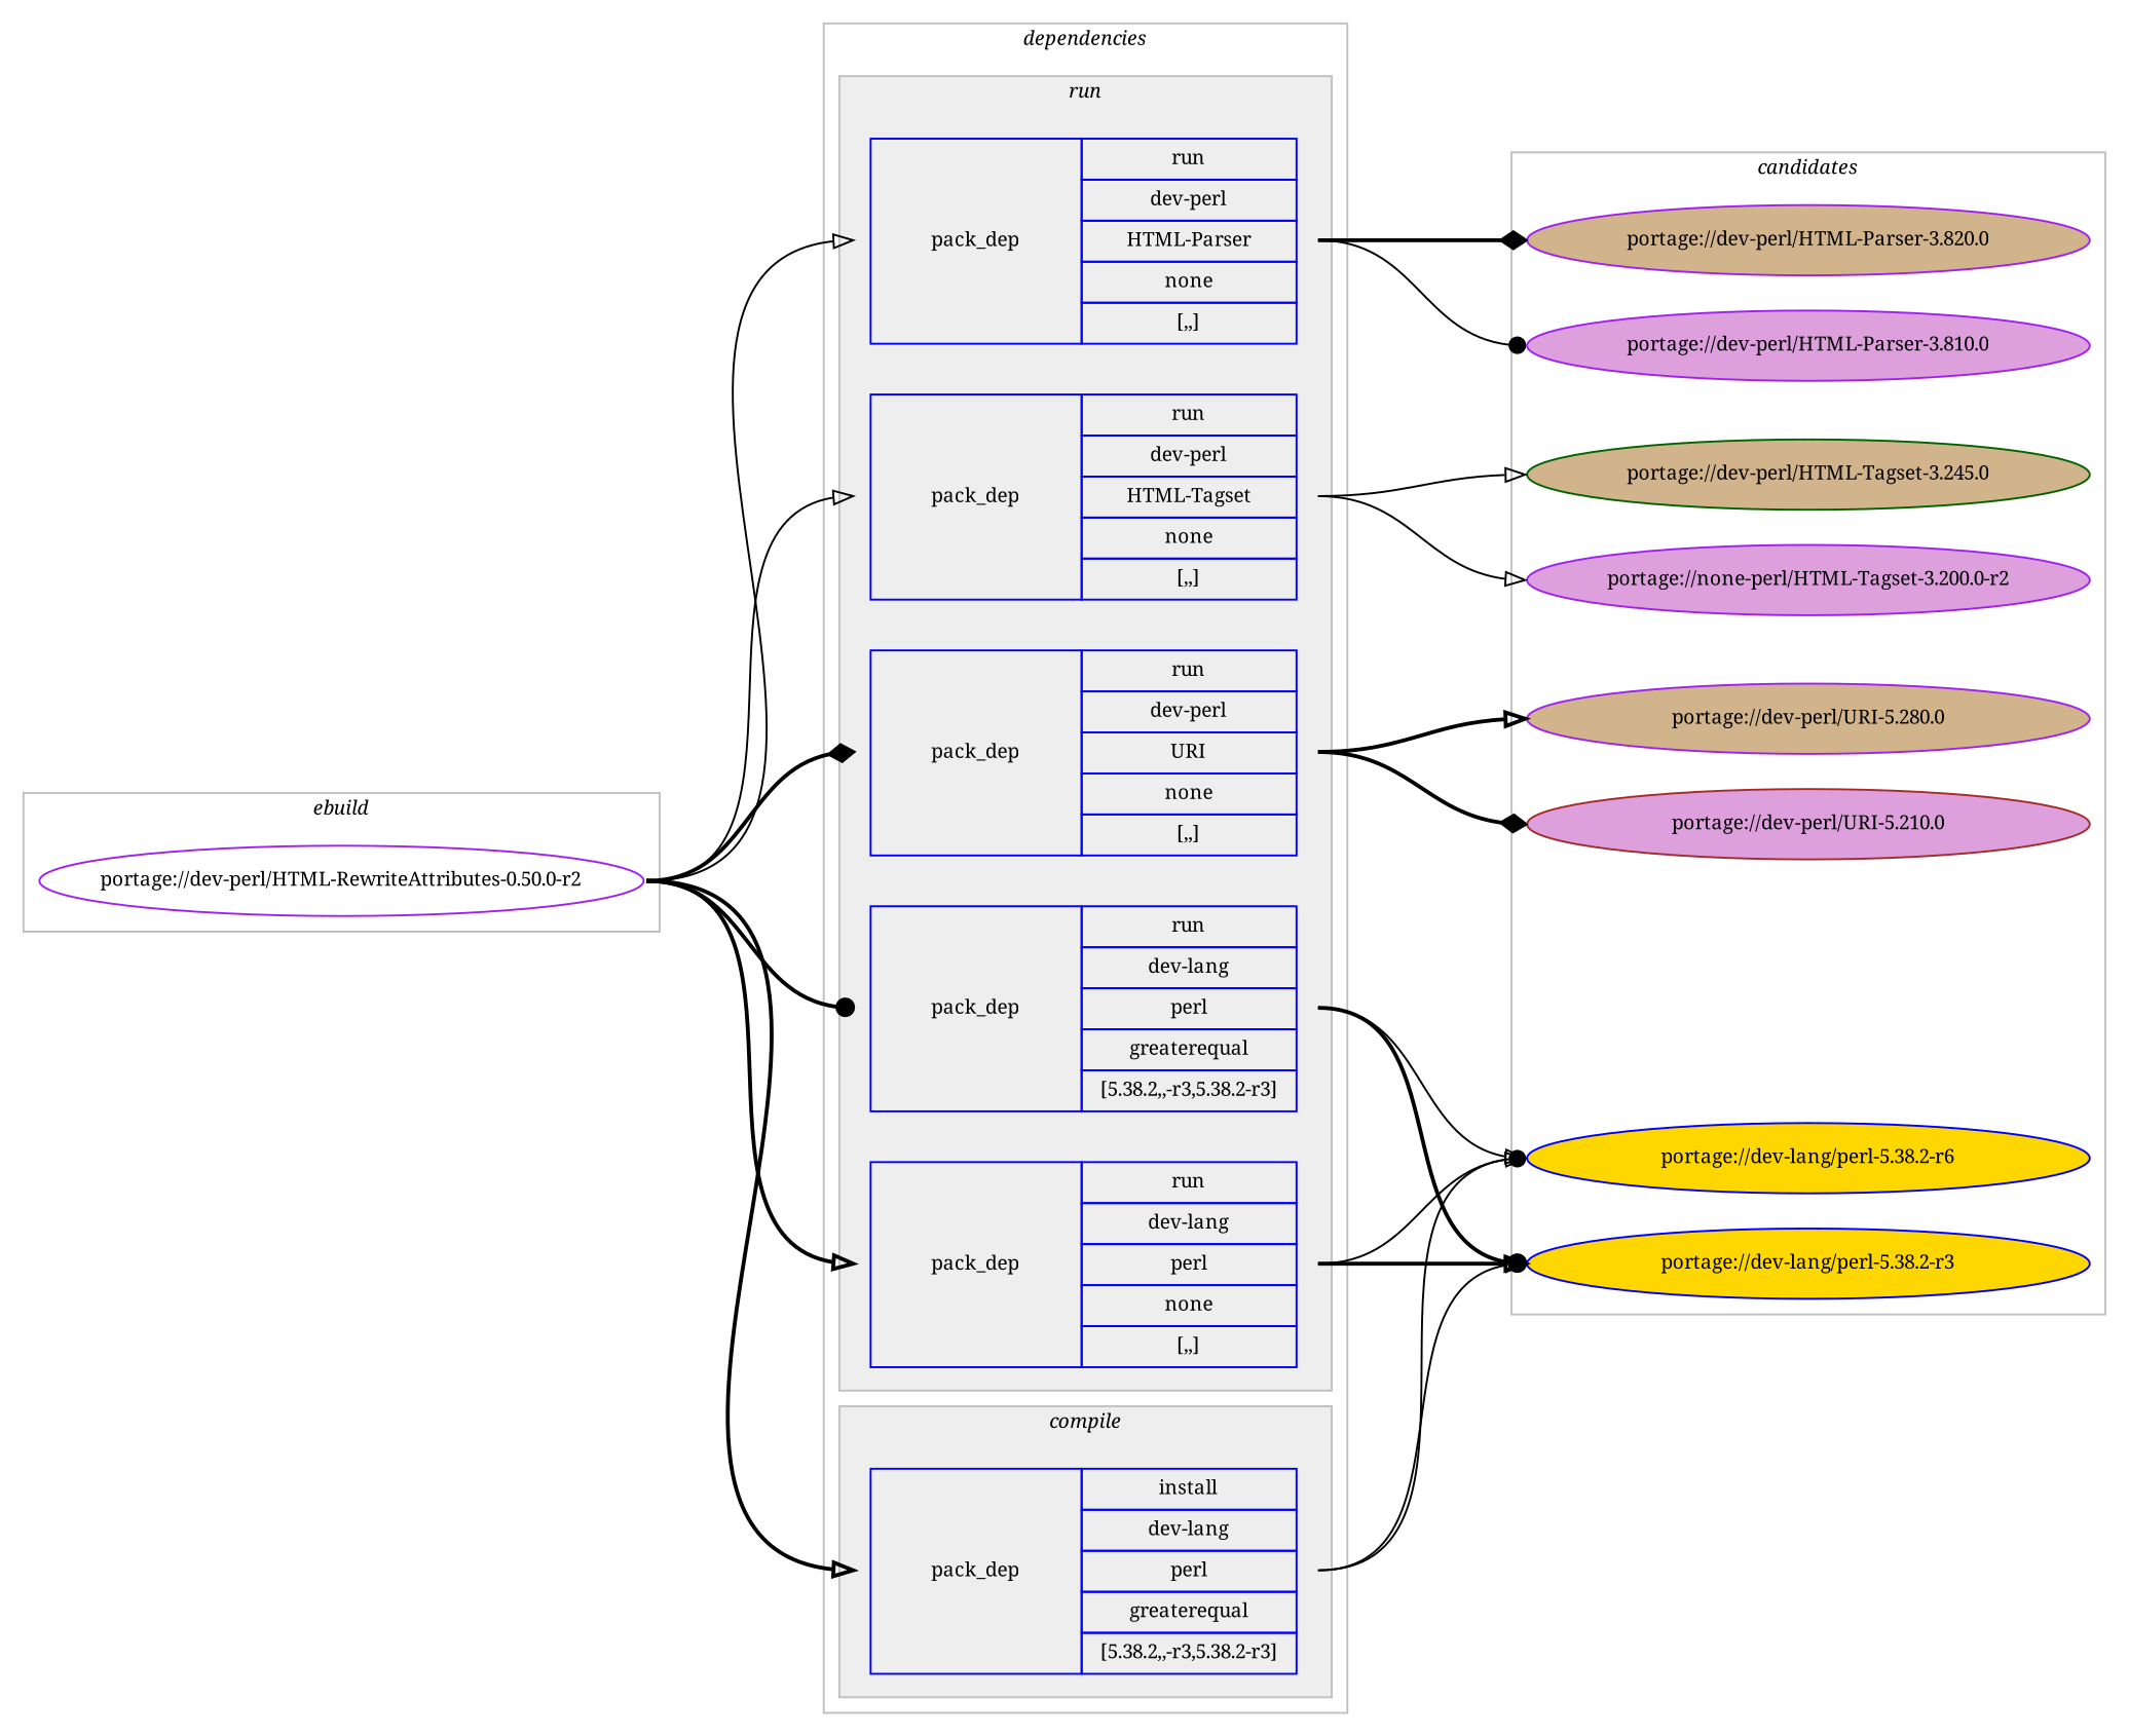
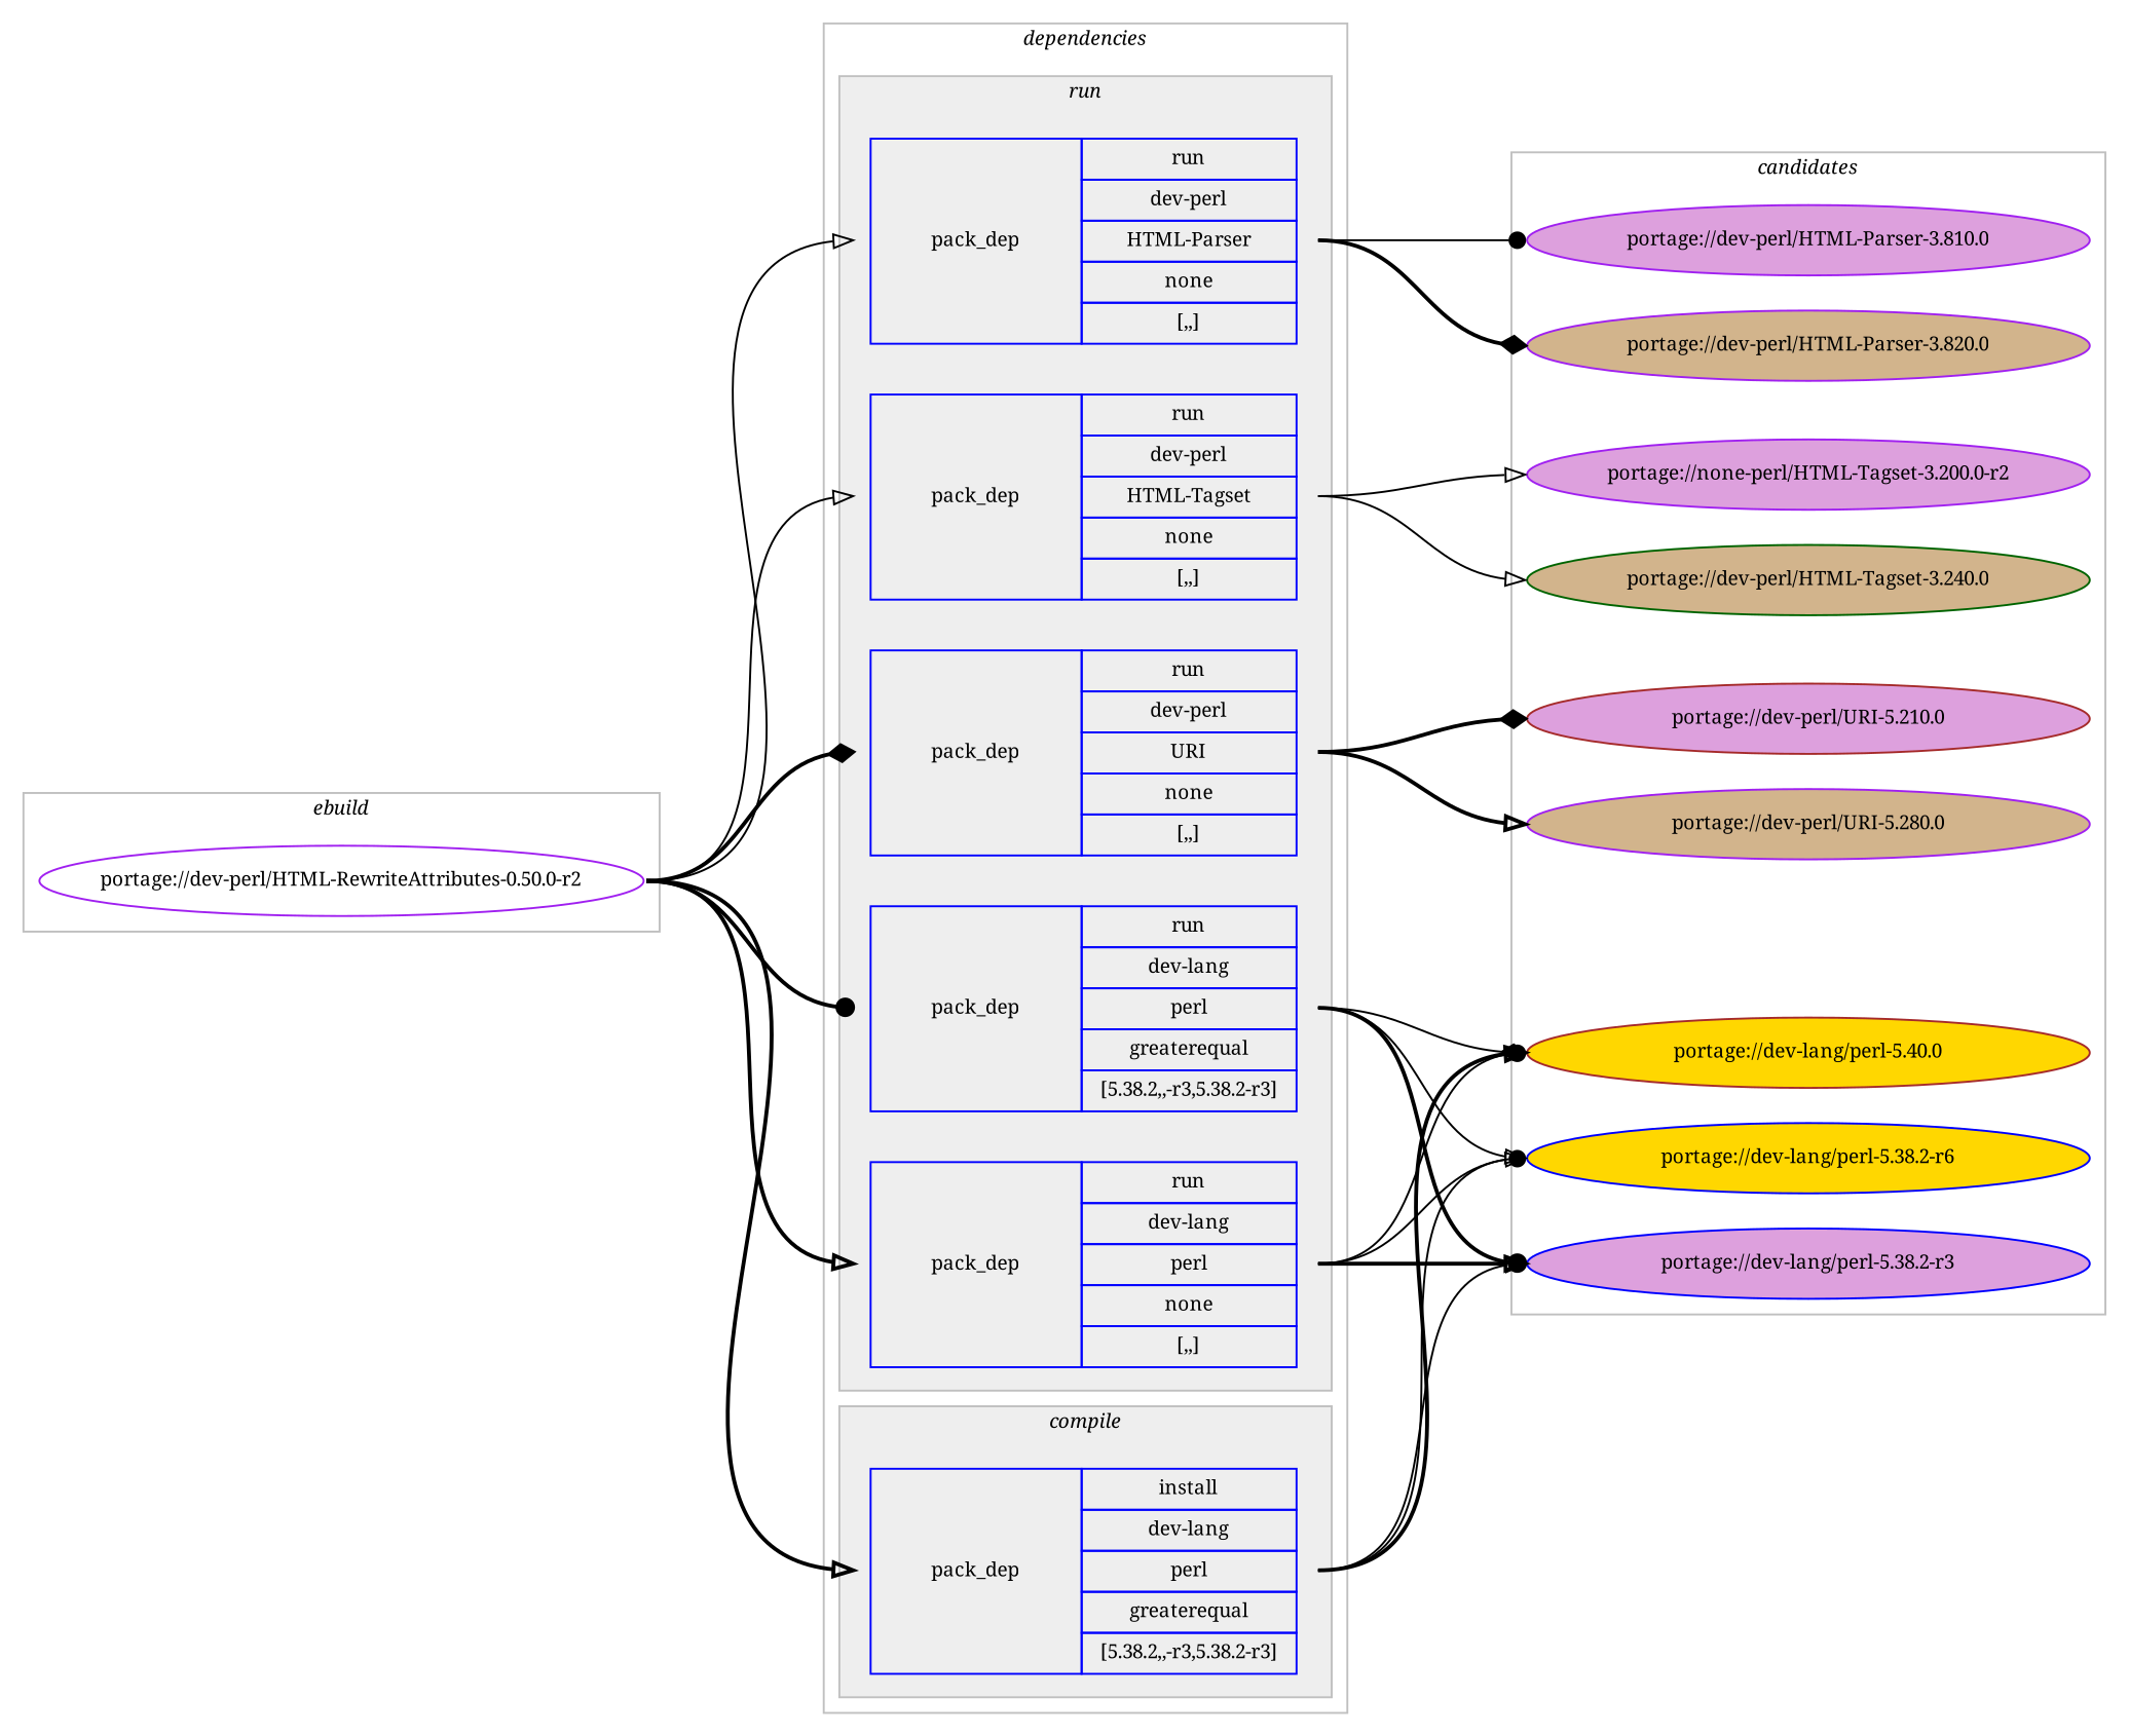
  digraph {
    compound=true
    concentrate=true
    fontname="Noto Serif"
    fontsize=10
    newrank=true
    rankdir=LR
    ranksep=1.5
    node [color=blue fontname="Noto Serif" fontsize=10 style=filled]
    edge [arrowhead=onormal fontname="Noto Serif" headport=w style=solid tailport=e weight=100]
    n1 [color=purple fillcolor=white label="portage://dev-perl/HTML-RewriteAttributes-0.50.0-r2" width=4]
    n2 [label=<<TABLE BORDER="0" CELLBORDER="1" CELLSPACING="0" CELLPADDING="4" WIDTH="220"><TR><TD ROWSPAN="6" CELLPADDING="30">pack_dep</TD></TR><TR><TD WIDTH="110">install</TD></TR><TR><TD>dev-lang</TD></TR><TR><TD>perl</TD></TR><TR><TD>greaterequal</TD></TR><TR><TD>[5.38.2,,-r3,5.38.2-r3]</TD></TR></TABLE>> shape=none style=""]
    n3 [label=<<TABLE BORDER="0" CELLBORDER="1" CELLSPACING="0" CELLPADDING="4" WIDTH="220"><TR><TD ROWSPAN="6" CELLPADDING="30">pack_dep</TD></TR><TR><TD WIDTH="110">run</TD></TR><TR><TD>dev-lang</TD></TR><TR><TD>perl</TD></TR><TR><TD>greaterequal</TD></TR><TR><TD>[5.38.2,,-r3,5.38.2-r3]</TD></TR></TABLE>> shape=none style=""]
    n4 [label=<<TABLE BORDER="0" CELLBORDER="1" CELLSPACING="0" CELLPADDING="4" WIDTH="220"><TR><TD ROWSPAN="6" CELLPADDING="30">pack_dep</TD></TR><TR><TD WIDTH="110">run</TD></TR><TR><TD>dev-lang</TD></TR><TR><TD>perl</TD></TR><TR><TD>none</TD></TR><TR><TD>[,,]</TD></TR></TABLE>> shape=none style=""]
    n5 [label=<<TABLE BORDER="0" CELLBORDER="1" CELLSPACING="0" CELLPADDING="4" WIDTH="220"><TR><TD ROWSPAN="6" CELLPADDING="30">pack_dep</TD></TR><TR><TD WIDTH="110">run</TD></TR><TR><TD>dev-perl</TD></TR><TR><TD>HTML-Parser</TD></TR><TR><TD>none</TD></TR><TR><TD>[,,]</TD></TR></TABLE>> shape=none style=""]
    n6 [label=<<TABLE BORDER="0" CELLBORDER="1" CELLSPACING="0" CELLPADDING="4" WIDTH="220"><TR><TD ROWSPAN="6" CELLPADDING="30">pack_dep</TD></TR><TR><TD WIDTH="110">run</TD></TR><TR><TD>dev-perl</TD></TR><TR><TD>HTML-Tagset</TD></TR><TR><TD>none</TD></TR><TR><TD>[,,]</TD></TR></TABLE>> shape=none style=""]
    n7 [label=<<TABLE BORDER="0" CELLBORDER="1" CELLSPACING="0" CELLPADDING="4" WIDTH="220"><TR><TD ROWSPAN="6" CELLPADDING="30">pack_dep</TD></TR><TR><TD WIDTH="110">run</TD></TR><TR><TD>dev-perl</TD></TR><TR><TD>URI</TD></TR><TR><TD>none</TD></TR><TR><TD>[,,]</TD></TR></TABLE>> shape=none style=""]
+   n8 [color=brown fillcolor=gold label="portage://dev-lang/perl-5.40.0" width=4]
    n9 [fillcolor=gold label="portage://dev-lang/perl-5.38.2-r6" width=4]
-   n10 [fillcolor=gold label="portage://dev-lang/perl-5.38.2-r3" width=4]
+   n10 [fillcolor=plum label="portage://dev-lang/perl-5.38.2-r3" width=4]
    n11 [color=purple fillcolor=tan label="portage://dev-perl/HTML-Parser-3.820.0" width=4]
    n12 [color=purple fillcolor=plum label="portage://dev-perl/HTML-Parser-3.810.0" width=4]
-   n13 [color=darkgreen fillcolor=tan label="portage://dev-perl/HTML-Tagset-3.245.0" width=4]
+   n13 [color=darkgreen fillcolor=tan label="portage://dev-perl/HTML-Tagset-3.240.0" width=4]
    n14 [color=purple fillcolor=plum label="portage://none-perl/HTML-Tagset-3.200.0-r2" width=4]
    n15 [color=purple fillcolor=tan label="portage://dev-perl/URI-5.280.0" width=4]
    n16 [color=brown fillcolor=plum label="portage://dev-perl/URI-5.210.0" width=4]
    subgraph cluster_1 {
      color=gray
      label=<<i>ebuild</i>>
      n1
    }
    subgraph cluster_2 {
      color=gray
      label=<<i>dependencies</i>>
      subgraph cluster_3 {
        color=gray
        fillcolor="#eeeeee"
        label=<<i>run</i>>
        style=filled
        subgraph sub_4 {
          color=gray
          fillcolor="#eeeeee"
          label=<<i>run</i>>
          style=filled
          n3
        }
        subgraph sub_5 {
          color=gray
          fillcolor="#eeeeee"
          label=<<i>run</i>>
          style=filled
          n4
        }
        subgraph sub_6 {
          color=gray
          fillcolor="#eeeeee"
          label=<<i>run</i>>
          style=filled
          n5
        }
        subgraph sub_7 {
          color=gray
          fillcolor="#eeeeee"
          label=<<i>run</i>>
          style=filled
          n6
        }
        subgraph sub_8 {
          color=gray
          fillcolor="#eeeeee"
          label=<<i>run</i>>
          style=filled
          n7
        }
      }
      subgraph cluster_9 {
        color=gray
        fillcolor="#eeeeee"
        label=<<i>compile</i>>
        style=filled
        subgraph sub_10 {
          color=gray
          fillcolor="#eeeeee"
          label=<<i>compile</i>>
          style=filled
          n2
        }
      }
      subgraph cluster_11 {
        color=gray
        fillcolor="#eeeeee"
        label=<<i>compile and run</i>>
        style=filled
      }
    }
    subgraph cluster_12 {
      color=gray
      label=<<i>candidates</i>>
      rank=same
      subgraph sub_13 {
        color=black
        label=<<i>candidates</i>>
        nodesep=1
        rank=same
+       n8
        n9
        n10
      }
      subgraph sub_14 {
        color=black
        label=<<i>candidates</i>>
        nodesep=1
        rank=same
+       n8
        n9
        n10
      }
      subgraph sub_15 {
        color=black
        label=<<i>candidates</i>>
        nodesep=1
        rank=same
+       n8
        n9
        n10
      }
      subgraph sub_16 {
        color=black
        label=<<i>candidates</i>>
        nodesep=1
        rank=same
        n11
        n12
      }
      subgraph sub_17 {
        color=black
        label=<<i>candidates</i>>
        nodesep=1
        rank=same
        n13
        n14
      }
      subgraph sub_18 {
        color=black
        label=<<i>candidates</i>>
        nodesep=1
        rank=same
        n15
        n16
      }
    }
    n1 -> n2 [style=bold weight=20]
    n1 -> n3 [arrowhead=dot style=bold weight=20]
    n1 -> n4 [style=bold weight=20]
    n1 -> n5 [weight=20]
    n1 -> n6 [weight=20]
    n1 -> n7 [arrowhead=diamond style=bold weight=20]
+   n2 -> n8 [style=bold]
    n2 -> n9
    n2 -> n10
+   n3 -> n8 [arrowhead=diamond]
    n3 -> n9
    n3 -> n10 [arrowhead=dot style=bold]
+   n4 -> n8 [arrowhead=dot]
    n4 -> n9 [arrowhead=dot]
    n4 -> n10 [style=bold]
    n5 -> n11 [arrowhead=diamond style=bold]
    n5 -> n12 [arrowhead=dot]
    n6 -> n13
    n6 -> n14
    n7 -> n15 [style=bold]
    n7 -> n16 [arrowhead=diamond style=bold]
  }
